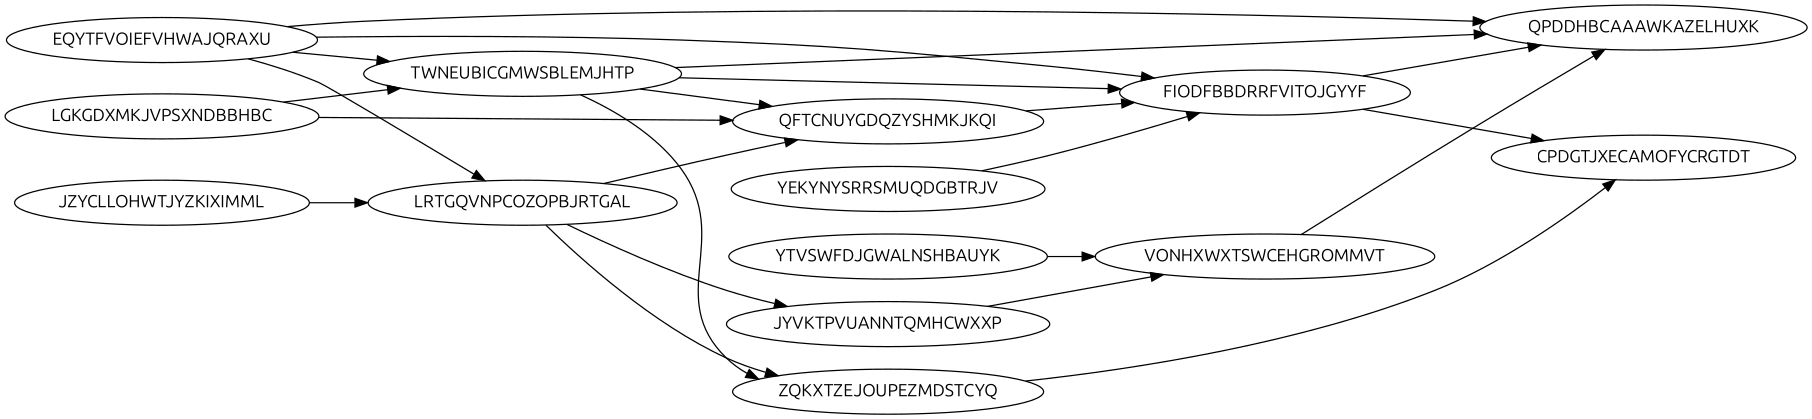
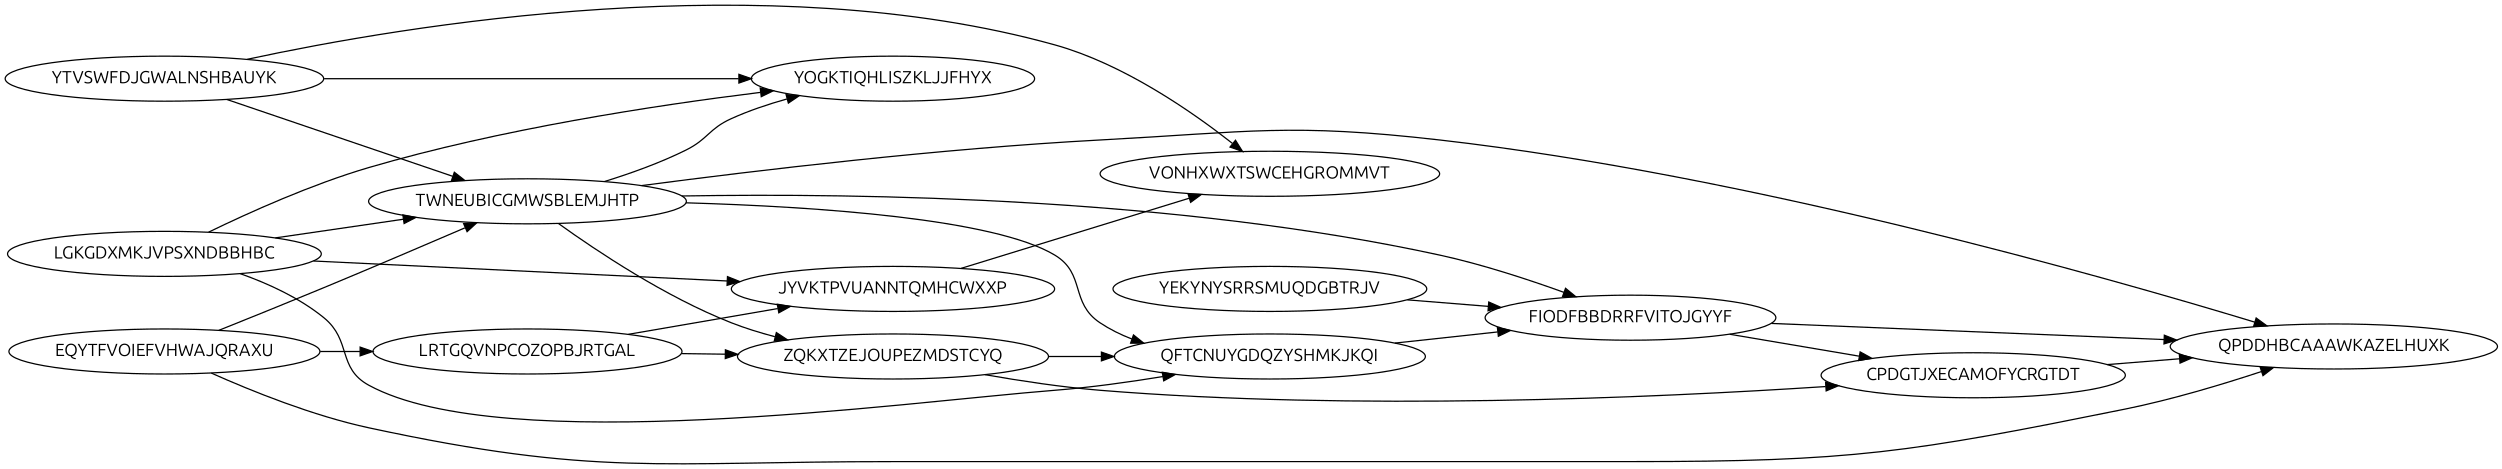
  digraph {
    fontname=Ubuntu
    rankdir=LR
    node [Weight=14 fontname=Ubuntu]
    edge [Weight=14 fontname=Ubuntu]
    LRTGQVNPCOZOPBJRTGAL [Weight=16]
-   JZYCLLOHWTJYZKIXIMML
    JYVKTPVUANNTQMHCWXXP [Weight=15]
    ZQKXTZEJOUPEZMDSTCYQ [Weight=15]
    QPDDHBCAAAWKAZELHUXK [Weight=13]
    CPDGTJXECAMOFYCRGTDT
    EQYTFVOIEFVHWAJQRAXU [Weight=16]
    TWNEUBICGMWSBLEMJHTP [Weight=11]
    FIODFBBDRRFVITOJGYYF
    YTVSWFDJGWALNSHBAUYK [Weight=10]
    VONHXWXTSWCEHGROMMVT [Weight=18]
+   YOGKTIQHLISZKLJJFHYX [Weight=13]
    QFTCNUYGDQZYSHMKJKQI [Weight=19]
    LGKGDXMKJVPSXNDBBHBC [Weight=18]
    YEKYNYSRRSMUQDGBTRJV
    LRTGQVNPCOZOPBJRTGAL -> JYVKTPVUANNTQMHCWXXP [Weight=19]
    LRTGQVNPCOZOPBJRTGAL -> ZQKXTZEJOUPEZMDSTCYQ [Weight=18]
-   JZYCLLOHWTJYZKIXIMML -> LRTGQVNPCOZOPBJRTGAL [Weight=15]
    JYVKTPVUANNTQMHCWXXP -> VONHXWXTSWCEHGROMMVT
    ZQKXTZEJOUPEZMDSTCYQ -> CPDGTJXECAMOFYCRGTDT
-   LRTGQVNPCOZOPBJRTGAL -> QFTCNUYGDQZYSHMKJKQI [Weight=16]
-   VONHXWXTSWCEHGROMMVT -> QPDDHBCAAAWKAZELHUXK [Weight=15]
+   ZQKXTZEJOUPEZMDSTCYQ -> QFTCNUYGDQZYSHMKJKQI [Weight=16]
+   CPDGTJXECAMOFYCRGTDT -> QPDDHBCAAAWKAZELHUXK [Weight=15]
    EQYTFVOIEFVHWAJQRAXU -> LRTGQVNPCOZOPBJRTGAL [Weight=13]
    EQYTFVOIEFVHWAJQRAXU -> QPDDHBCAAAWKAZELHUXK [Weight=15]
    EQYTFVOIEFVHWAJQRAXU -> TWNEUBICGMWSBLEMJHTP [Weight=11]
-   EQYTFVOIEFVHWAJQRAXU -> FIODFBBDRRFVITOJGYYF [Weight=20]
    TWNEUBICGMWSBLEMJHTP -> ZQKXTZEJOUPEZMDSTCYQ [Weight=13]
    TWNEUBICGMWSBLEMJHTP -> QPDDHBCAAAWKAZELHUXK [Weight=10]
    TWNEUBICGMWSBLEMJHTP -> FIODFBBDRRFVITOJGYYF [Weight=18]
+   TWNEUBICGMWSBLEMJHTP -> YOGKTIQHLISZKLJJFHYX [Weight=11]
    TWNEUBICGMWSBLEMJHTP -> QFTCNUYGDQZYSHMKJKQI [Weight=10]
    FIODFBBDRRFVITOJGYYF -> QPDDHBCAAAWKAZELHUXK [Weight=19]
    FIODFBBDRRFVITOJGYYF -> CPDGTJXECAMOFYCRGTDT [Weight=16]
+   YTVSWFDJGWALNSHBAUYK -> TWNEUBICGMWSBLEMJHTP [Weight=19]
    YTVSWFDJGWALNSHBAUYK -> VONHXWXTSWCEHGROMMVT [Weight=20]
+   YTVSWFDJGWALNSHBAUYK -> YOGKTIQHLISZKLJJFHYX
    QFTCNUYGDQZYSHMKJKQI -> FIODFBBDRRFVITOJGYYF [Weight=17]
+   LGKGDXMKJVPSXNDBBHBC -> JYVKTPVUANNTQMHCWXXP [Weight=18]
    LGKGDXMKJVPSXNDBBHBC -> TWNEUBICGMWSBLEMJHTP [Weight=12]
+   LGKGDXMKJVPSXNDBBHBC -> YOGKTIQHLISZKLJJFHYX
    LGKGDXMKJVPSXNDBBHBC -> QFTCNUYGDQZYSHMKJKQI
    YEKYNYSRRSMUQDGBTRJV -> FIODFBBDRRFVITOJGYYF [Weight=12]
  }
